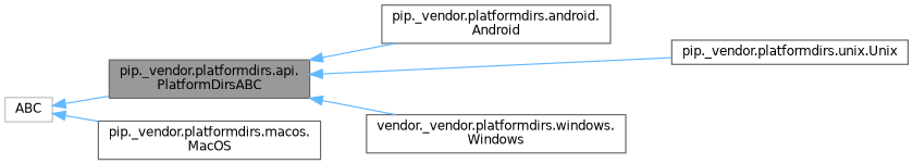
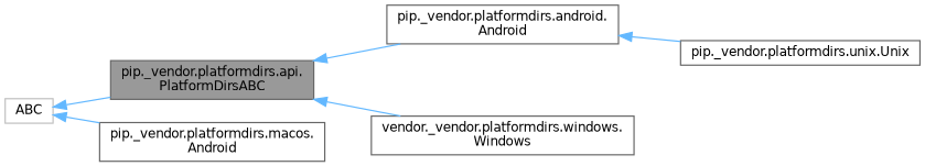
  digraph {
    rankdir=LR
    node [color=gray40 fillcolor=white fontname=Helvetica fontsize=10 shape=box style=filled]
    edge [color=steelblue1 dir=back fontname=Helvetica fontsize=10 labelfontname=Helvetica labelfontsize=10 style=solid]
    n1 [fillcolor=grey60 fontcolor=black height=0.2 label="pip._vendor.platformdirs.api.\lPlatformDirsABC" width=0.4]
    n2 [height=0.2 label="pip._vendor.platformdirs.android.\lAndroid" width=0.4]
    n3 [height=0.2 label="pip._vendor.platformdirs.unix.Unix" width=0.4]
    n4 [height=0.2 label="vendor._vendor.platformdirs.windows.\lWindows" width=0.4]
-   n5 [height=0.2 label="pip._vendor.platformdirs.macos.\lMacOS" width=0.4]
+   n5 [height=0.2 label="pip._vendor.platformdirs.macos.\lAndroid" width=0.4]
    n6 [color=grey75 height=0.2 label=ABC width=0.4]
    n1 -> n2
-   n1 -> n3
+   n2 -> n3
    n1 -> n4
    n6 -> n1
    n6 -> n5
  }
